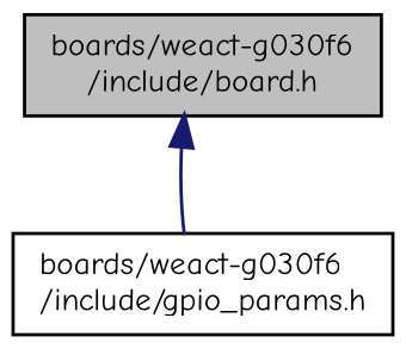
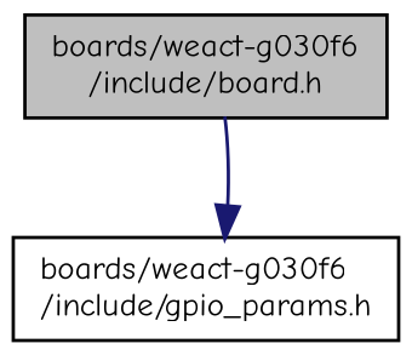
  digraph {
    fontname="Comic Neue"
    node [color=black fontname="Comic Neue" fontsize=10 shape=record style=filled]
    n1 [fillcolor=grey75 fontcolor=black height=0.2 label="boards/weact-g030f6\l/include/board.h" width=0.4]
    n2 [fillcolor=white height=0.2 label="boards/weact-g030f6\l/include/gpio_params.h" width=0.4]
-   n1 -> n2 [color=midnightblue dir=back fontname="Comic Neue" fontsize=10 labelfontname=Helvetica labelfontsize=10 style=solid]
+   n2 -> n1 [color=midnightblue dir=back fontname="Comic Neue" fontsize=10 labelfontname=Helvetica labelfontsize=10 style=solid]
  }
